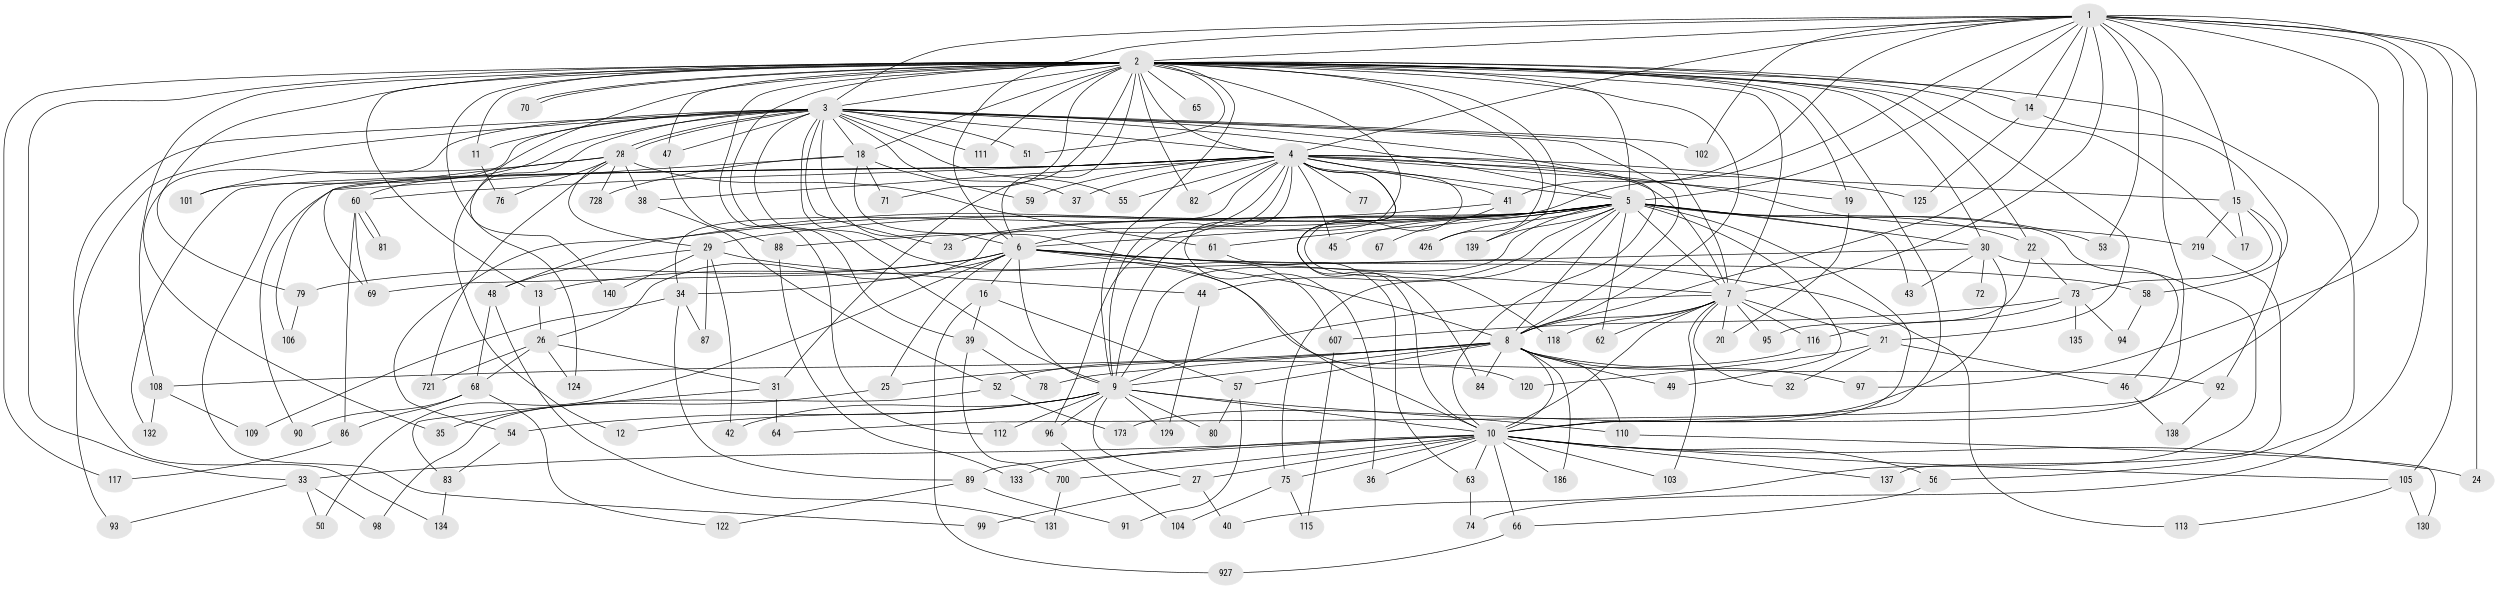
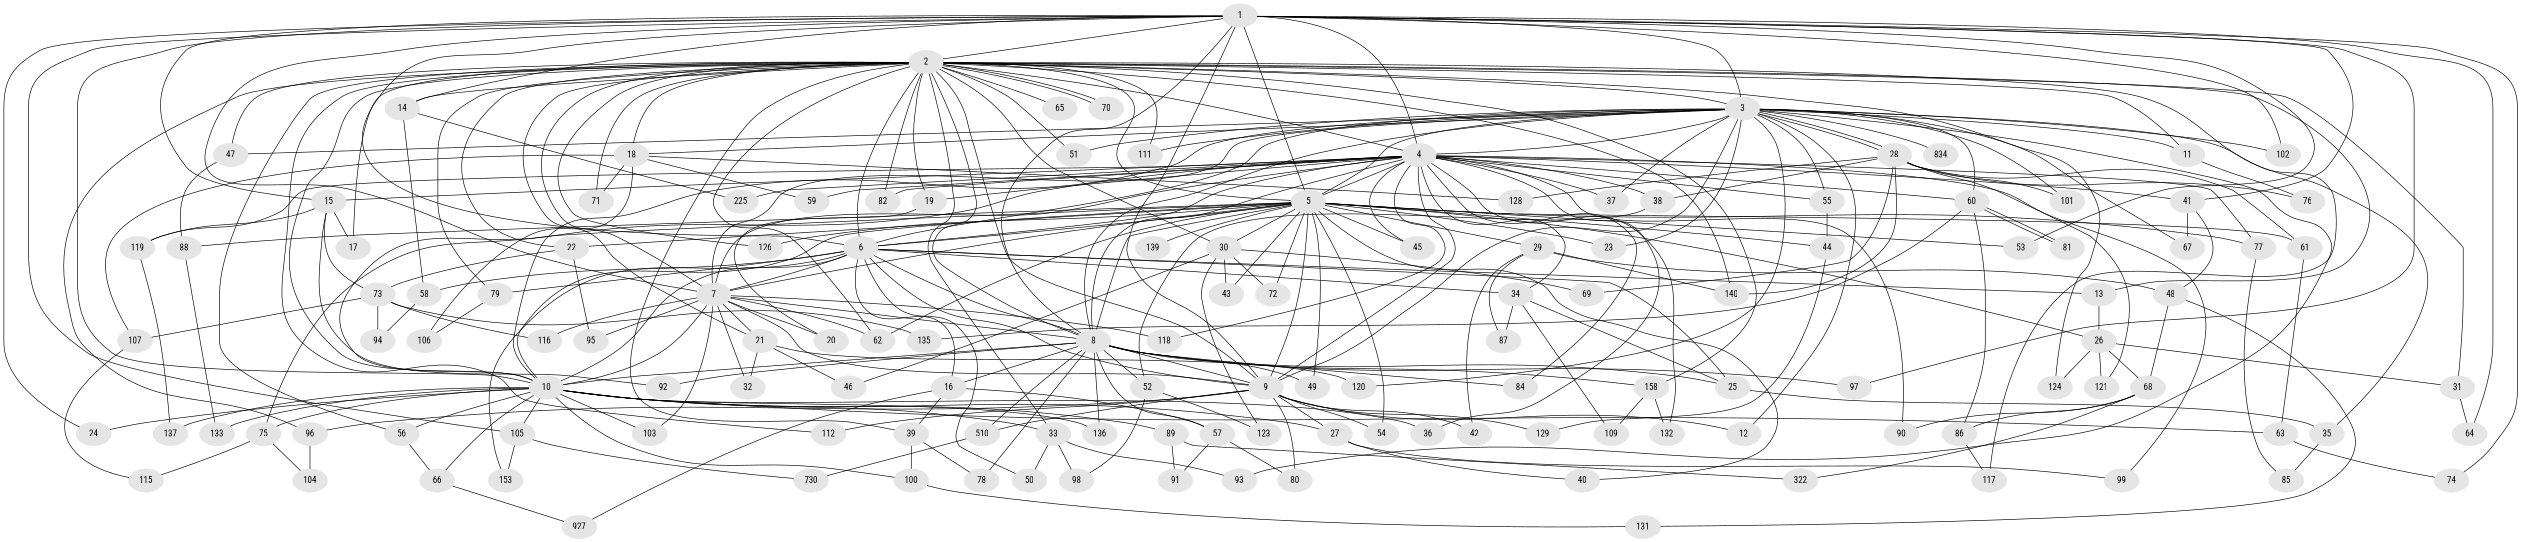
  graph {
    fontname="Roboto Condensed"
    node [color=gray90 fontname="Roboto Condensed" style=filled]
    edge [fontname="Roboto Condensed"]
    1
    2
    3
    4
    5
    6
    7
    8
    9
    10
    14
    15
    24
    41
    53
    64
    74
    97
    102
    105
    65
    11
    13
    17
    18
    19
    21
    22
    30
    31
    33
    39
    47
    51
    56
    70
    71
    79
    82
    96
-   108
+   108 [label=158]
    111
    112
    117
    124
-   126 [label=426]
+   126
    139
    140
    12
    23
    28
    35
    37
    55
    60
    67
    93
    101
    120
-   134
+   134 [label=834]
    34
    36
    38
    45
    59
    77
    84
    90
    99
    118
-   119 [label=219]
-   125
+   119
+   125 [label=225]
    132
    26
    29
    40
    43
    44
    49
    54
    61
    62
    72
    75
    88
    16
    25
    50
    58
-   113
+   113 [label=153]
    20
    32
    95
    103
    116
    52
    57
    78
    92
-   110
-   136 [label=186]
+   110 [label=510]
+   136
    27
    42
    80
    129
    63
    66
    89
-   100 [label=700]
+   100
    133
    137
    73
    48
-   130
+   130 [label=730]
    76
    106
-   107 [label=607]
-   128 [label=728]
+   107
+   128
    46
    69
-   123 [label=173]
-   83
+   123
    98
    104
    109
-   121 [label=721]
+   121
+   85
    81
    86
    135
    87
    68
    115
    n134 [label=927]
    94
    91
-   138
-   122
+   122 [label=322]
    131
    1 -- 2
    1 -- 3
    1 -- 4
    1 -- 5
    1 -- 6
    1 -- 7
    1 -- 8
    1 -- 9
    1 -- 10
    1 -- 14
    1 -- 15
    1 -- 24
    1 -- 41
    1 -- 53
    1 -- 64
    1 -- 74
    1 -- 97
    1 -- 102
    1 -- 105
    2 -- 3
    2 -- 4
    2 -- 5
    2 -- 6
    2 -- 7
    2 -- 8
    2 -- 9
    2 -- 10
    2 -- 14
    2 -- 65
    2 -- 11
    2 -- 13
    2 -- 17
    2 -- 18
    2 -- 19
    2 -- 21
    2 -- 22
    2 -- 30
    2 -- 31
    2 -- 33
    2 -- 39
    2 -- 47
    2 -- 51
    2 -- 56
    2 -- 70
    2 -- 70
    2 -- 71
    2 -- 79
    2 -- 82
    2 -- 96
    2 -- 108
    2 -- 111
    2 -- 112
    2 -- 117
    2 -- 124
    2 -- 126
-   2 -- 139
+   2 -- 62
    2 -- 140
    3 -- 4
    3 -- 5
    3 -- 6
    3 -- 7
    3 -- 8
    3 -- 9
    3 -- 10
    3 -- 102
    3 -- 11
    3 -- 18
    3 -- 47
    3 -- 51
    3 -- 111
    3 -- 12
    3 -- 23
    3 -- 28
    3 -- 28
    3 -- 35
    3 -- 37
    3 -- 55
    3 -- 60
+   3 -- 67
    3 -- 93
    3 -- 101
    3 -- 120
    3 -- 134
    4 -- 5
    4 -- 6
    4 -- 7
+   4 -- 8
    4 -- 9
    4 -- 10
    4 -- 15
    4 -- 41
    4 -- 19
    4 -- 82
    4 -- 37
    4 -- 55
    4 -- 60
    4 -- 34
    4 -- 36
    4 -- 38
    4 -- 45
    4 -- 59
    4 -- 77
    4 -- 84
    4 -- 90
    4 -- 99
    4 -- 118
    4 -- 119
    4 -- 125
    4 -- 132
    5 -- 6
    5 -- 7
    5 -- 8
    5 -- 9
    5 -- 10
    5 -- 53
    5 -- 22
    5 -- 30
    5 -- 126
    5 -- 139
    5 -- 23
    5 -- 45
+   5 -- 77
    5 -- 26
    5 -- 29
    5 -- 40
    5 -- 43
    5 -- 44
    5 -- 49
    5 -- 54
    5 -- 61
    5 -- 62
+   5 -- 72
    5 -- 75
    5 -- 88
    6 -- 7
    6 -- 8
    6 -- 9
    6 -- 10
    6 -- 13
    6 -- 79
    6 -- 34
    6 -- 16
    6 -- 25
    6 -- 50
    6 -- 58
    6 -- 113
    7 -- 8
    7 -- 9
    7 -- 10
    7 -- 21
    7 -- 118
    7 -- 62
    7 -- 20
    7 -- 32
    7 -- 95
    7 -- 103
    7 -- 116
    8 -- 9
    8 -- 10
    8 -- 97
    8 -- 108
    8 -- 84
    8 -- 49
+   8 -- 16
    8 -- 25
-   116 -- 52
+   8 -- 52
    8 -- 57
    8 -- 78
    8 -- 92
    8 -- 110
    8 -- 136
-   9 -- 10
    9 -- 96
    9 -- 112
    9 -- 12
    9 -- 54
    9 -- 110
    9 -- 27
    9 -- 42
    9 -- 80
    9 -- 129
    10 -- 24
    10 -- 105
    10 -- 33
    10 -- 56
    10 -- 36
    10 -- 75
    10 -- 103
    10 -- 136
    10 -- 27
    10 -- 63
    10 -- 66
    10 -- 89
    10 -- 100
    10 -- 133
    10 -- 137
    14 -- 125
    14 -- 58
    15 -- 17
    15 -- 119
    15 -- 92
    15 -- 73
    41 -- 67
    41 -- 48
    105 -- 113
    105 -- 130
    11 -- 76
    13 -- 26
    18 -- 71
    18 -- 59
    18 -- 106
    18 -- 107
    18 -- 128
    19 -- 20
    21 -- 120
    21 -- 32
    21 -- 46
    22 -- 95
    22 -- 73
    30 -- 43
    30 -- 72
    30 -- 46
    30 -- 69
    30 -- 123
    31 -- 64
-   31 -- 83
    33 -- 93
    33 -- 50
    33 -- 98
    39 -- 78
    39 -- 100
    47 -- 88
    56 -- 66
    79 -- 106
    96 -- 104
    108 -- 132
    108 -- 109
    28 -- 101
    28 -- 38
-   28 -- 29
+   28 -- 140
    28 -- 61
    28 -- 76
    28 -- 128
    28 -- 69
    28 -- 121
+   35 -- 85
    60 -- 81
    60 -- 81
    60 -- 86
-   60 -- 69
-   34 -- 89
+   60 -- 135
+   34 -- 25
    34 -- 109
    34 -- 87
    38 -- 52
+   77 -- 85
    119 -- 137
    26 -- 31
    26 -- 124
    26 -- 121
    26 -- 68
    29 -- 140
-   29 -- 44
+   55 -- 44
    29 -- 42
    29 -- 48
    29 -- 87
    44 -- 129
-   54 -- 83
    61 -- 63
    75 -- 104
    75 -- 115
    88 -- 133
    16 -- 39
    16 -- 57
    16 -- n134
    25 -- 35
    58 -- 94
    52 -- 123
    52 -- 98
    57 -- 80
    57 -- 91
-   92 -- 138
    110 -- 130
    27 -- 99
    27 -- 40
    63 -- 74
    66 -- n134
    89 -- 91
    89 -- 122
    100 -- 131
    73 -- 116
    73 -- 107
    73 -- 135
    73 -- 94
    48 -- 68
    48 -- 131
    107 -- 115
-   46 -- 138
-   83 -- 134
    86 -- 117
    68 -- 90
    68 -- 86
    68 -- 122
  }
